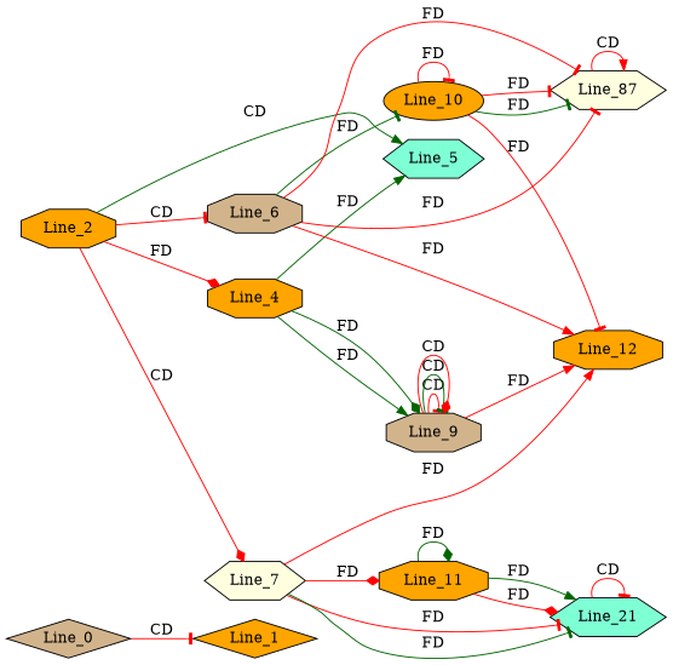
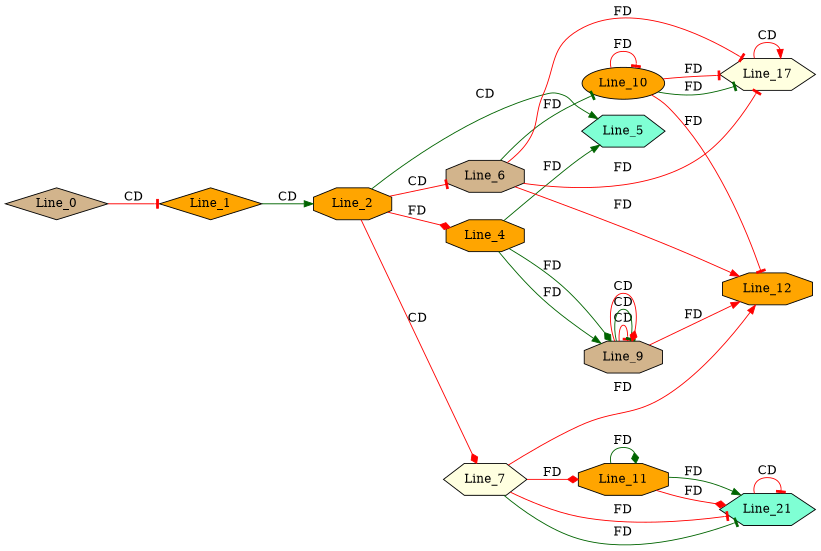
  digraph {
    rankdir=LR
    node [fillcolor=orange shape=octagon style=filled]
    edge [arrowhead=tee color=red]
    Line_0 [fillcolor=tan shape=diamond]
    Line_1 [shape=diamond]
    Line_2
    Line_4
    Line_5 [fillcolor=aquamarine shape=hexagon]
    Line_6 [fillcolor=tan]
    Line_7 [fillcolor=lightyellow shape=hexagon]
    Line_9 [fillcolor=tan]
    Line_10 [shape=ellipse]
    Line_12
-   Line_17 [fillcolor=lightyellow shape=hexagon label=Line_87]
+   Line_17 [fillcolor=lightyellow shape=hexagon]
    Line_11
    Line_21 [fillcolor=aquamarine shape=hexagon]
    Line_0 -> Line_1 [label=CD]
+   Line_1 -> Line_2 [arrowhead=normal color=darkgreen label=CD]
    Line_2 -> Line_4 [arrowhead=diamond label=FD]
    Line_2 -> Line_5 [arrowhead=normal color=darkgreen label=CD]
    Line_2 -> Line_6 [label=CD]
    Line_2 -> Line_7 [arrowhead=diamond label=CD]
    Line_4 -> Line_5 [arrowhead=normal color=darkgreen label=FD]
    Line_4 -> Line_9 [arrowhead=normal color=darkgreen label=FD]
    Line_4 -> Line_9 [arrowhead=diamond color=darkgreen label=FD]
    Line_6 -> Line_10 [color=darkgreen label=FD]
    Line_6 -> Line_12 [arrowhead=normal label=FD]
    Line_6 -> Line_17 [label=FD]
    Line_6 -> Line_17 [label=FD]
    Line_7 -> Line_12 [arrowhead=normal label=FD]
    Line_7 -> Line_11 [arrowhead=diamond label=FD]
    Line_7 -> Line_21 [label=FD]
    Line_7 -> Line_21 [color=darkgreen label=FD]
    Line_9 -> Line_9 [label=CD]
    Line_9 -> Line_9 [color=darkgreen label=CD]
    Line_9 -> Line_9 [arrowhead=diamond label=CD]
    Line_9 -> Line_12 [arrowhead=normal label=FD]
    Line_10 -> Line_10 [label=FD]
    Line_10 -> Line_12 [label=FD]
    Line_10 -> Line_17 [label=FD]
    Line_10 -> Line_17 [color=darkgreen label=FD]
    Line_17 -> Line_17 [arrowhead=normal label=CD]
    Line_11 -> Line_11 [arrowhead=diamond color=darkgreen label=FD]
    Line_11 -> Line_21 [arrowhead=normal color=darkgreen label=FD]
    Line_11 -> Line_21 [arrowhead=diamond label=FD]
    Line_21 -> Line_21 [label=CD]
  }
